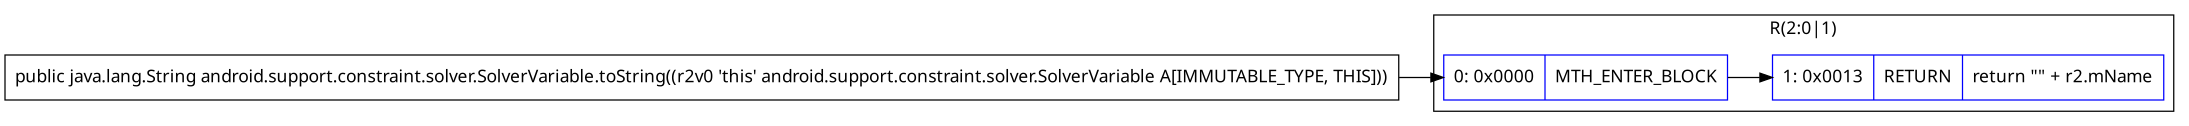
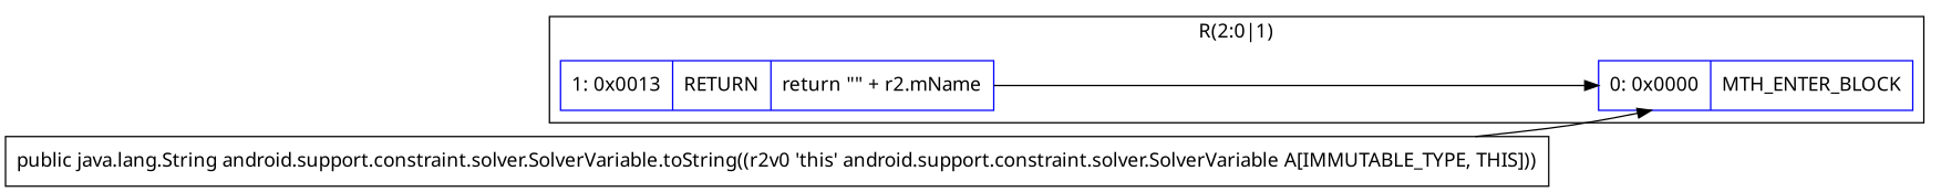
  digraph {
    rankdir=LR
    fontname="Noto Sans"
    node [color=blue shape=record fontname="Noto Sans"]
    edge [fontname="Noto Sans"]
    n1 [label="{0\:\ 0x0000|MTH_ENTER_BLOCK\l}"]
    n2 [label="{1\:\ 0x0013|RETURN\l|return \"\" + r2.mName\l}"]
    n3 [label="{public java.lang.String android.support.constraint.solver.SolverVariable.toString((r2v0 'this' android.support.constraint.solver.SolverVariable A[IMMUTABLE_TYPE, THIS])) }" color=""]
    subgraph cluster_1 {
      label="R(2:0|1)"
      n1
      n2
    }
-   n1 -> n2
+   n2 -> n1
    n3 -> n1
  }
